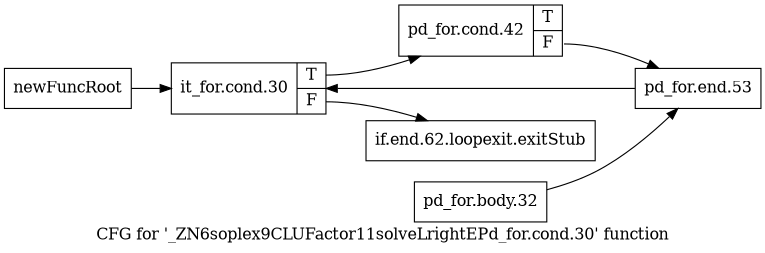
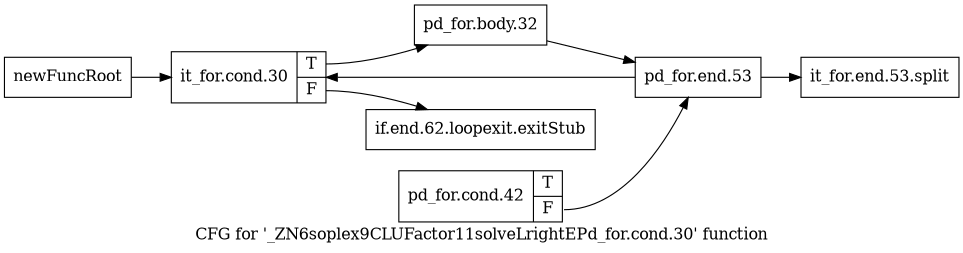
  digraph {
    label="CFG for '_ZN6soplex9CLUFactor11solveLrightEPd_for.cond.30' function"
    rankdir=LR
    node [shape=record]
    n1 [label="{newFuncRoot}"]
    n2 [label="{it_for.cond.30|{<s0>T|<s1>F}}"]
    n3 [label="{if.end.62.loopexit.exitStub}"]
    n4 [label="{pd_for.body.32}"]
    n5 [label="{pd_for.end.53}"]
    n6 [label="{pd_for.cond.42|{<s0>T|<s1>F}}"]
+   n7 [label="{it_for.end.53.split}"]
    n1 -> n2
    n2 -> n3 [tailport=s1]
-   n2 -> n6 [tailport=s0]
+   n2 -> n4 [tailport=s0]
    n4 -> n5
    n5 -> n2
+   n5 -> n7
    n6 -> n5 [tailport=s1]
  }
